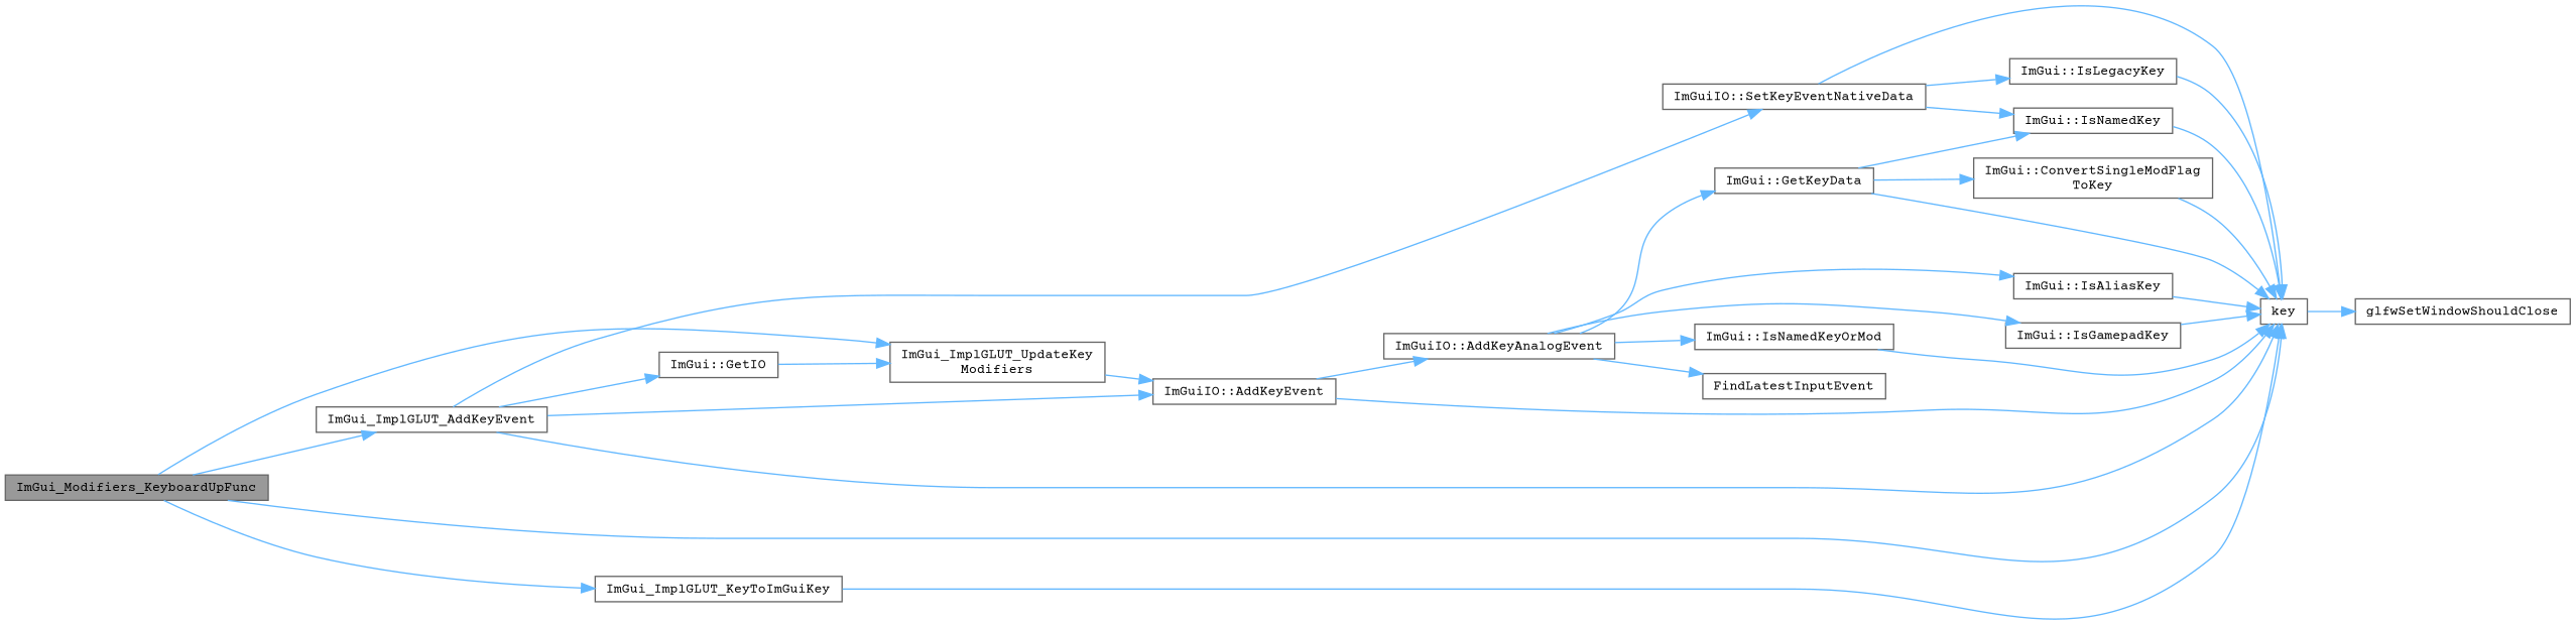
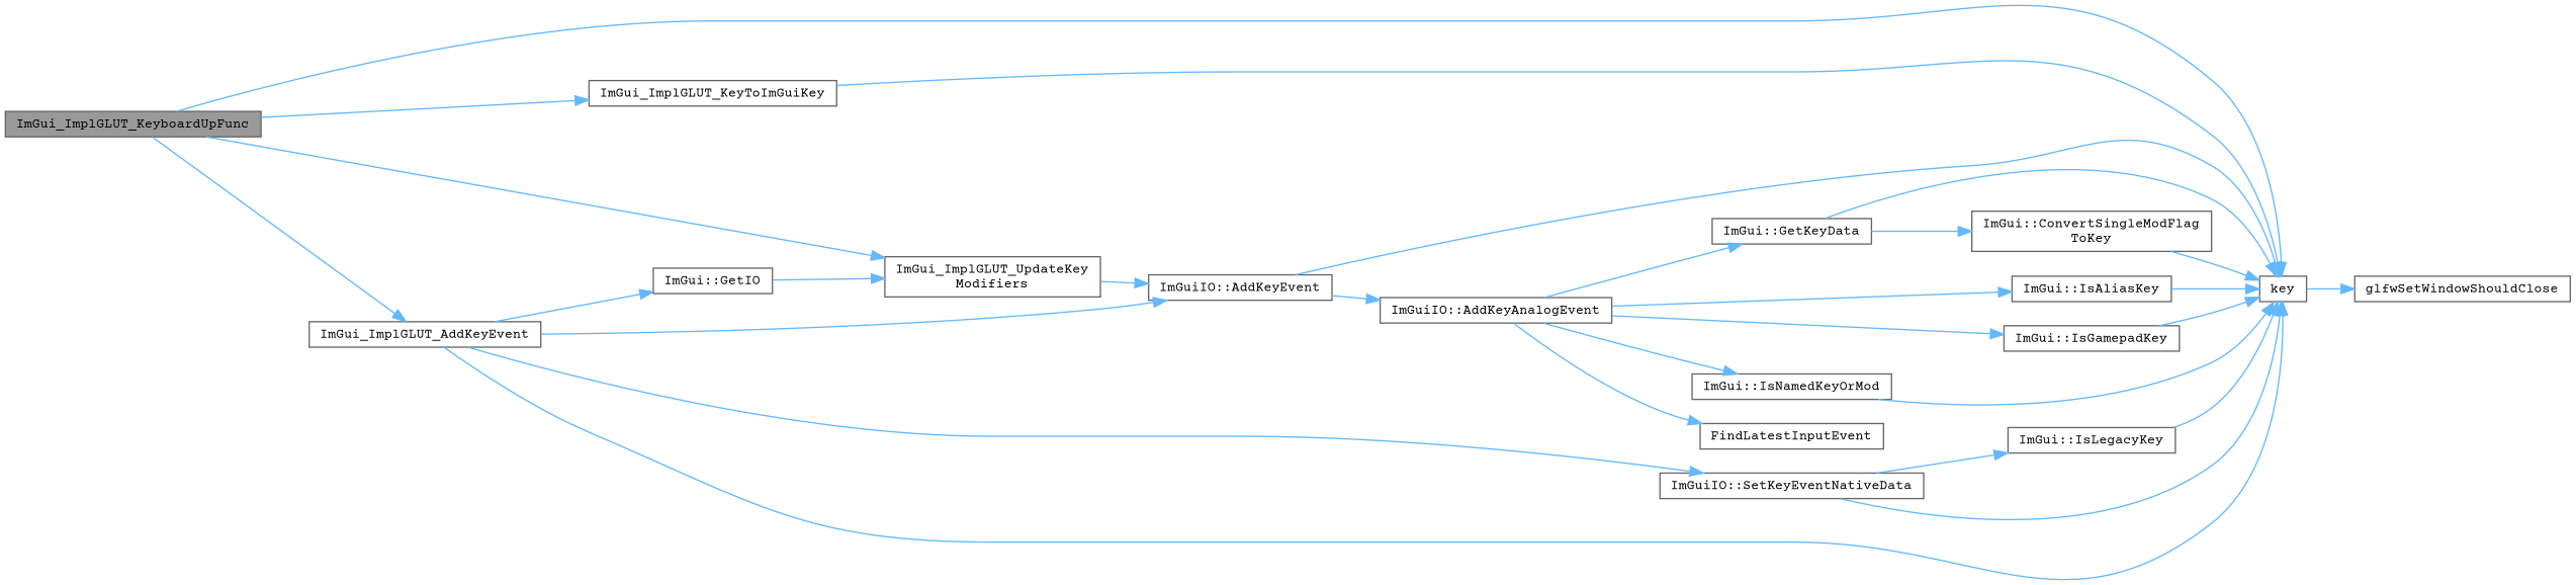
  digraph {
    fontname="Courier Prime"
    rankdir=LR
    node [color=grey40 fillcolor=white fontname="Courier Prime" fontsize=10 shape=box style=filled]
    edge [color=steelblue1 fontname="Courier Prime" fontsize=10 labelfontname=Helvetica labelfontsize=10 style=solid]
-   n1 [color=gray40 fillcolor=grey60 fontcolor=black height=0.2 label=ImGui_Modifiers_KeyboardUpFunc width=0.4]
+   n1 [color=gray40 fillcolor=grey60 fontcolor=black height=0.2 label=ImGui_ImplGLUT_KeyboardUpFunc width=0.4]
    n2 [height=0.2 label=ImGui_ImplGLUT_AddKeyEvent width=0.4]
    n3 [height=0.2 label=key width=0.4]
    n4 [height=0.2 label=ImGui_ImplGLUT_KeyToImGuiKey width=0.4]
    n5 [height=0.2 label="ImGui_ImplGLUT_UpdateKey\lModifiers" width=0.4]
    n6 [height=0.2 label="ImGuiIO::AddKeyEvent" width=0.4]
    n7 [height=0.2 label="ImGui::GetIO" width=0.4]
    n8 [height=0.2 label="ImGuiIO::SetKeyEventNativeData" width=0.4]
    n9 [height=0.2 label=glfwSetWindowShouldClose width=0.4]
    n10 [height=0.2 label="ImGuiIO::AddKeyAnalogEvent" width=0.4]
-   n11 [height=0.2 label="ImGui::IsNamedKey" width=0.4]
    n12 [height=0.2 label="ImGui::IsLegacyKey" width=0.4]
    n13 [height=0.2 label=FindLatestInputEvent width=0.4]
    n14 [height=0.2 label="ImGui::GetKeyData" width=0.4]
    n15 [height=0.2 label="ImGui::IsAliasKey" width=0.4]
    n16 [height=0.2 label="ImGui::IsGamepadKey" width=0.4]
    n17 [height=0.2 label="ImGui::IsNamedKeyOrMod" width=0.4]
    n18 [height=0.2 label="ImGui::ConvertSingleModFlag\lToKey" width=0.4]
    n1 -> n2
    n1 -> n3
    n1 -> n4
    n1 -> n5
    n2 -> n3
    n2 -> n6
    n2 -> n7
    n2 -> n8
    n3 -> n9
    n4 -> n3
    n5 -> n6
    n6 -> n3
    n6 -> n10
    n7 -> n5
    n8 -> n3
-   n8 -> n11
    n8 -> n12
    n10 -> n13
    n10 -> n14
    n10 -> n15
    n10 -> n16
    n10 -> n17
-   n11 -> n3
    n12 -> n3
    n14 -> n3
-   n14 -> n11
    n14 -> n18
    n15 -> n3
    n16 -> n3
    n17 -> n3
    n18 -> n3
  }
